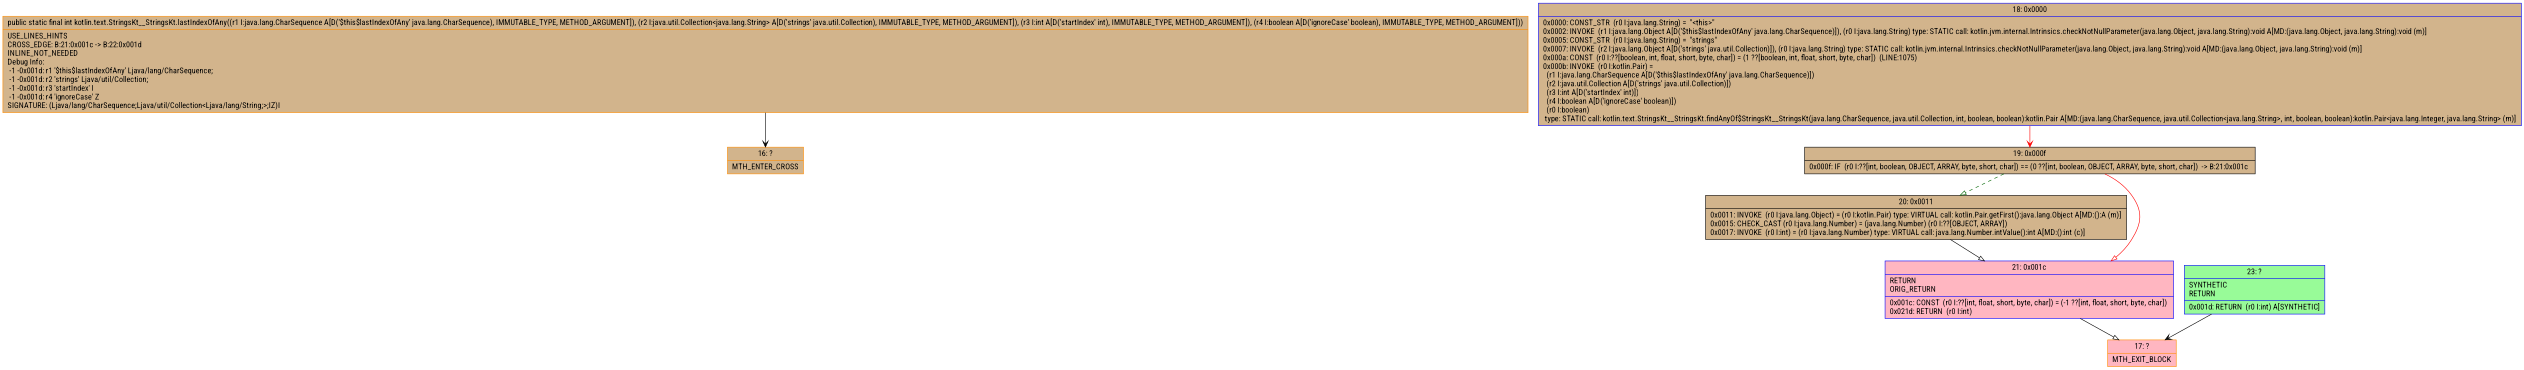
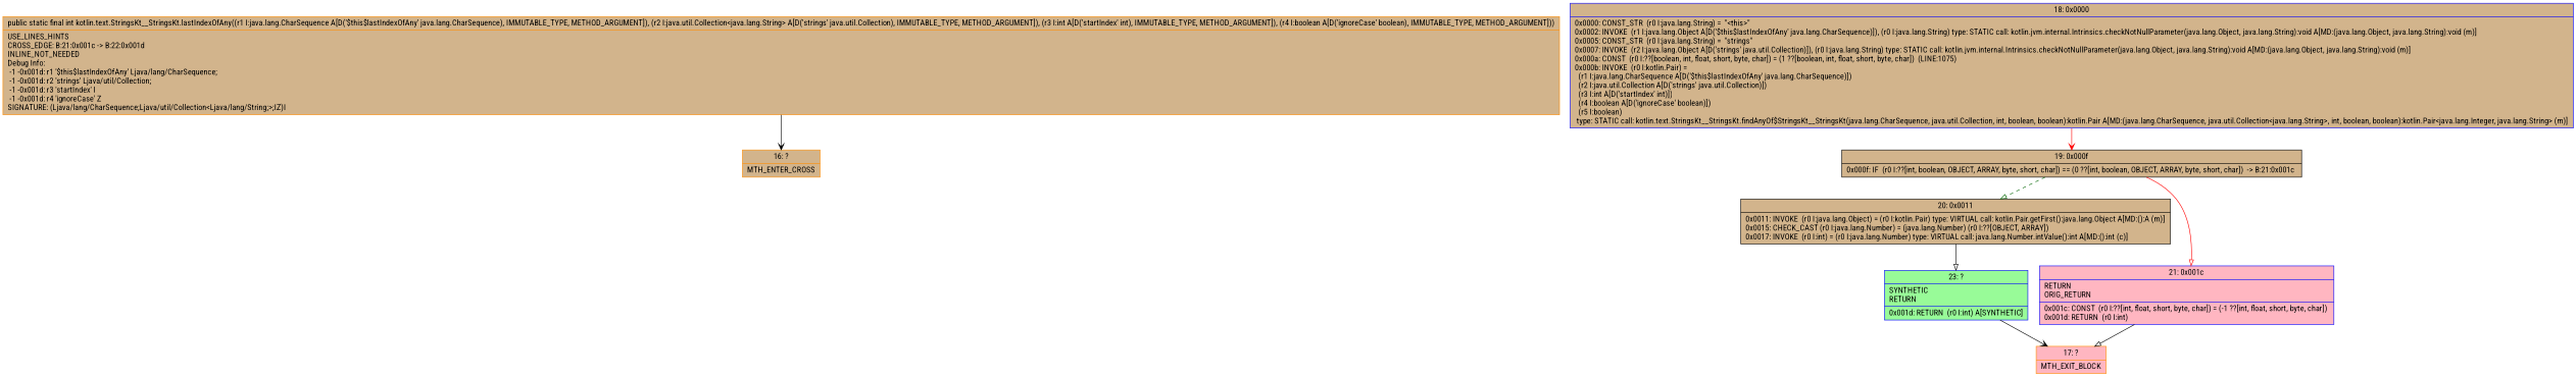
  digraph {
    fontname="Roboto Condensed"
    node [color=darkorange fillcolor=tan fontname="Roboto Condensed" shape=record style=filled]
    edge [arrowhead=onormal color=black fontname="Roboto Condensed"]
    n1 [label="{16\:\ ?|MTH_ENTER_CROSS\l}"]
-   n2 [color=blue label="{18\:\ 0x0000|0x0000: CONST_STR  (r0 I:java.lang.String) =  \"\<this\>\" \l0x0002: INVOKE  (r1 I:java.lang.Object A[D('$this$lastIndexOfAny' java.lang.CharSequence)]), (r0 I:java.lang.String) type: STATIC call: kotlin.jvm.internal.Intrinsics.checkNotNullParameter(java.lang.Object, java.lang.String):void A[MD:(java.lang.Object, java.lang.String):void (m)]\l0x0005: CONST_STR  (r0 I:java.lang.String) =  \"strings\" \l0x0007: INVOKE  (r2 I:java.lang.Object A[D('strings' java.util.Collection)]), (r0 I:java.lang.String) type: STATIC call: kotlin.jvm.internal.Intrinsics.checkNotNullParameter(java.lang.Object, java.lang.String):void A[MD:(java.lang.Object, java.lang.String):void (m)]\l0x000a: CONST  (r0 I:??[boolean, int, float, short, byte, char]) = (1 ??[boolean, int, float, short, byte, char])  (LINE:1075)\l0x000b: INVOKE  (r0 I:kotlin.Pair) = \l  (r1 I:java.lang.CharSequence A[D('$this$lastIndexOfAny' java.lang.CharSequence)])\l  (r2 I:java.util.Collection A[D('strings' java.util.Collection)])\l  (r3 I:int A[D('startIndex' int)])\l  (r4 I:boolean A[D('ignoreCase' boolean)])\l  (r0 I:boolean)\l type: STATIC call: kotlin.text.StringsKt__StringsKt.findAnyOf$StringsKt__StringsKt(java.lang.CharSequence, java.util.Collection, int, boolean, boolean):kotlin.Pair A[MD:(java.lang.CharSequence, java.util.Collection\<java.lang.String\>, int, boolean, boolean):kotlin.Pair\<java.lang.Integer, java.lang.String\> (m)]\l}"]
+   n2 [color=blue label="{18\:\ 0x0000|0x0000: CONST_STR  (r0 I:java.lang.String) =  \"\<this\>\" \l0x0002: INVOKE  (r1 I:java.lang.Object A[D('$this$lastIndexOfAny' java.lang.CharSequence)]), (r0 I:java.lang.String) type: STATIC call: kotlin.jvm.internal.Intrinsics.checkNotNullParameter(java.lang.Object, java.lang.String):void A[MD:(java.lang.Object, java.lang.String):void (m)]\l0x0005: CONST_STR  (r0 I:java.lang.String) =  \"strings\" \l0x0007: INVOKE  (r2 I:java.lang.Object A[D('strings' java.util.Collection)]), (r0 I:java.lang.String) type: STATIC call: kotlin.jvm.internal.Intrinsics.checkNotNullParameter(java.lang.Object, java.lang.String):void A[MD:(java.lang.Object, java.lang.String):void (m)]\l0x000a: CONST  (r0 I:??[boolean, int, float, short, byte, char]) = (1 ??[boolean, int, float, short, byte, char])  (LINE:1075)\l0x000b: INVOKE  (r0 I:kotlin.Pair) = \l  (r1 I:java.lang.CharSequence A[D('$this$lastIndexOfAny' java.lang.CharSequence)])\l  (r2 I:java.util.Collection A[D('strings' java.util.Collection)])\l  (r3 I:int A[D('startIndex' int)])\l  (r4 I:boolean A[D('ignoreCase' boolean)])\l  (r5 I:boolean)\l type: STATIC call: kotlin.text.StringsKt__StringsKt.findAnyOf$StringsKt__StringsKt(java.lang.CharSequence, java.util.Collection, int, boolean, boolean):kotlin.Pair A[MD:(java.lang.CharSequence, java.util.Collection\<java.lang.String\>, int, boolean, boolean):kotlin.Pair\<java.lang.Integer, java.lang.String\> (m)]\l}"]
    n3 [color=black label="{19\:\ 0x000f|0x000f: IF  (r0 I:??[int, boolean, OBJECT, ARRAY, byte, short, char]) == (0 ??[int, boolean, OBJECT, ARRAY, byte, short, char])  \-\> B:21:0x001c \l}"]
    n4 [color=black label="{20\:\ 0x0011|0x0011: INVOKE  (r0 I:java.lang.Object) = (r0 I:kotlin.Pair) type: VIRTUAL call: kotlin.Pair.getFirst():java.lang.Object A[MD:():A (m)]\l0x0015: CHECK_CAST (r0 I:java.lang.Number) = (java.lang.Number) (r0 I:??[OBJECT, ARRAY]) \l0x0017: INVOKE  (r0 I:int) = (r0 I:java.lang.Number) type: VIRTUAL call: java.lang.Number.intValue():int A[MD:():int (c)]\l}"]
-   n5 [color=blue fillcolor=lightpink label="{21\:\ 0x001c|RETURN\lORIG_RETURN\l|0x001c: CONST  (r0 I:??[int, float, short, byte, char]) = (\-1 ??[int, float, short, byte, char]) \l0x021d: RETURN  (r0 I:int) \l}"]
+   n5 [color=blue fillcolor=lightpink label="{21\:\ 0x001c|RETURN\lORIG_RETURN\l|0x001c: CONST  (r0 I:??[int, float, short, byte, char]) = (\-1 ??[int, float, short, byte, char]) \l0x001d: RETURN  (r0 I:int) \l}"]
    n6 [color=blue fillcolor=palegreen label="{23\:\ ?|SYNTHETIC\lRETURN\l|0x001d: RETURN  (r0 I:int) A[SYNTHETIC]\l}"]
    n7 [fillcolor=lightpink label="{17\:\ ?|MTH_EXIT_BLOCK\l}"]
    n8 [label="{public static final int kotlin.text.StringsKt__StringsKt.lastIndexOfAny((r1 I:java.lang.CharSequence A[D('$this$lastIndexOfAny' java.lang.CharSequence), IMMUTABLE_TYPE, METHOD_ARGUMENT]), (r2 I:java.util.Collection\<java.lang.String\> A[D('strings' java.util.Collection), IMMUTABLE_TYPE, METHOD_ARGUMENT]), (r3 I:int A[D('startIndex' int), IMMUTABLE_TYPE, METHOD_ARGUMENT]), (r4 I:boolean A[D('ignoreCase' boolean), IMMUTABLE_TYPE, METHOD_ARGUMENT]))  | USE_LINES_HINTS\lCROSS_EDGE: B:21:0x001c \-\> B:22:0x001d\lINLINE_NOT_NEEDED\lDebug Info:\l  \-1 \-0x001d: r1 '$this$lastIndexOfAny' Ljava\/lang\/CharSequence;\l  \-1 \-0x001d: r2 'strings' Ljava\/util\/Collection;\l  \-1 \-0x001d: r3 'startIndex' I\l  \-1 \-0x001d: r4 'ignoreCase' Z\lSIGNATURE: (Ljava\/lang\/CharSequence;Ljava\/util\/Collection\<Ljava\/lang\/String;\>;IZ)I\l}"]
    n2 -> n3 [arrowhead=vee color=red]
    n3 -> n4 [color=darkgreen style=dashed]
    n3 -> n5 [color=red]
-   n4 -> n5
+   n4 -> n6
    n5 -> n7
    n6 -> n7 [arrowhead=vee]
    n8 -> n1 [arrowhead=vee]
  }
